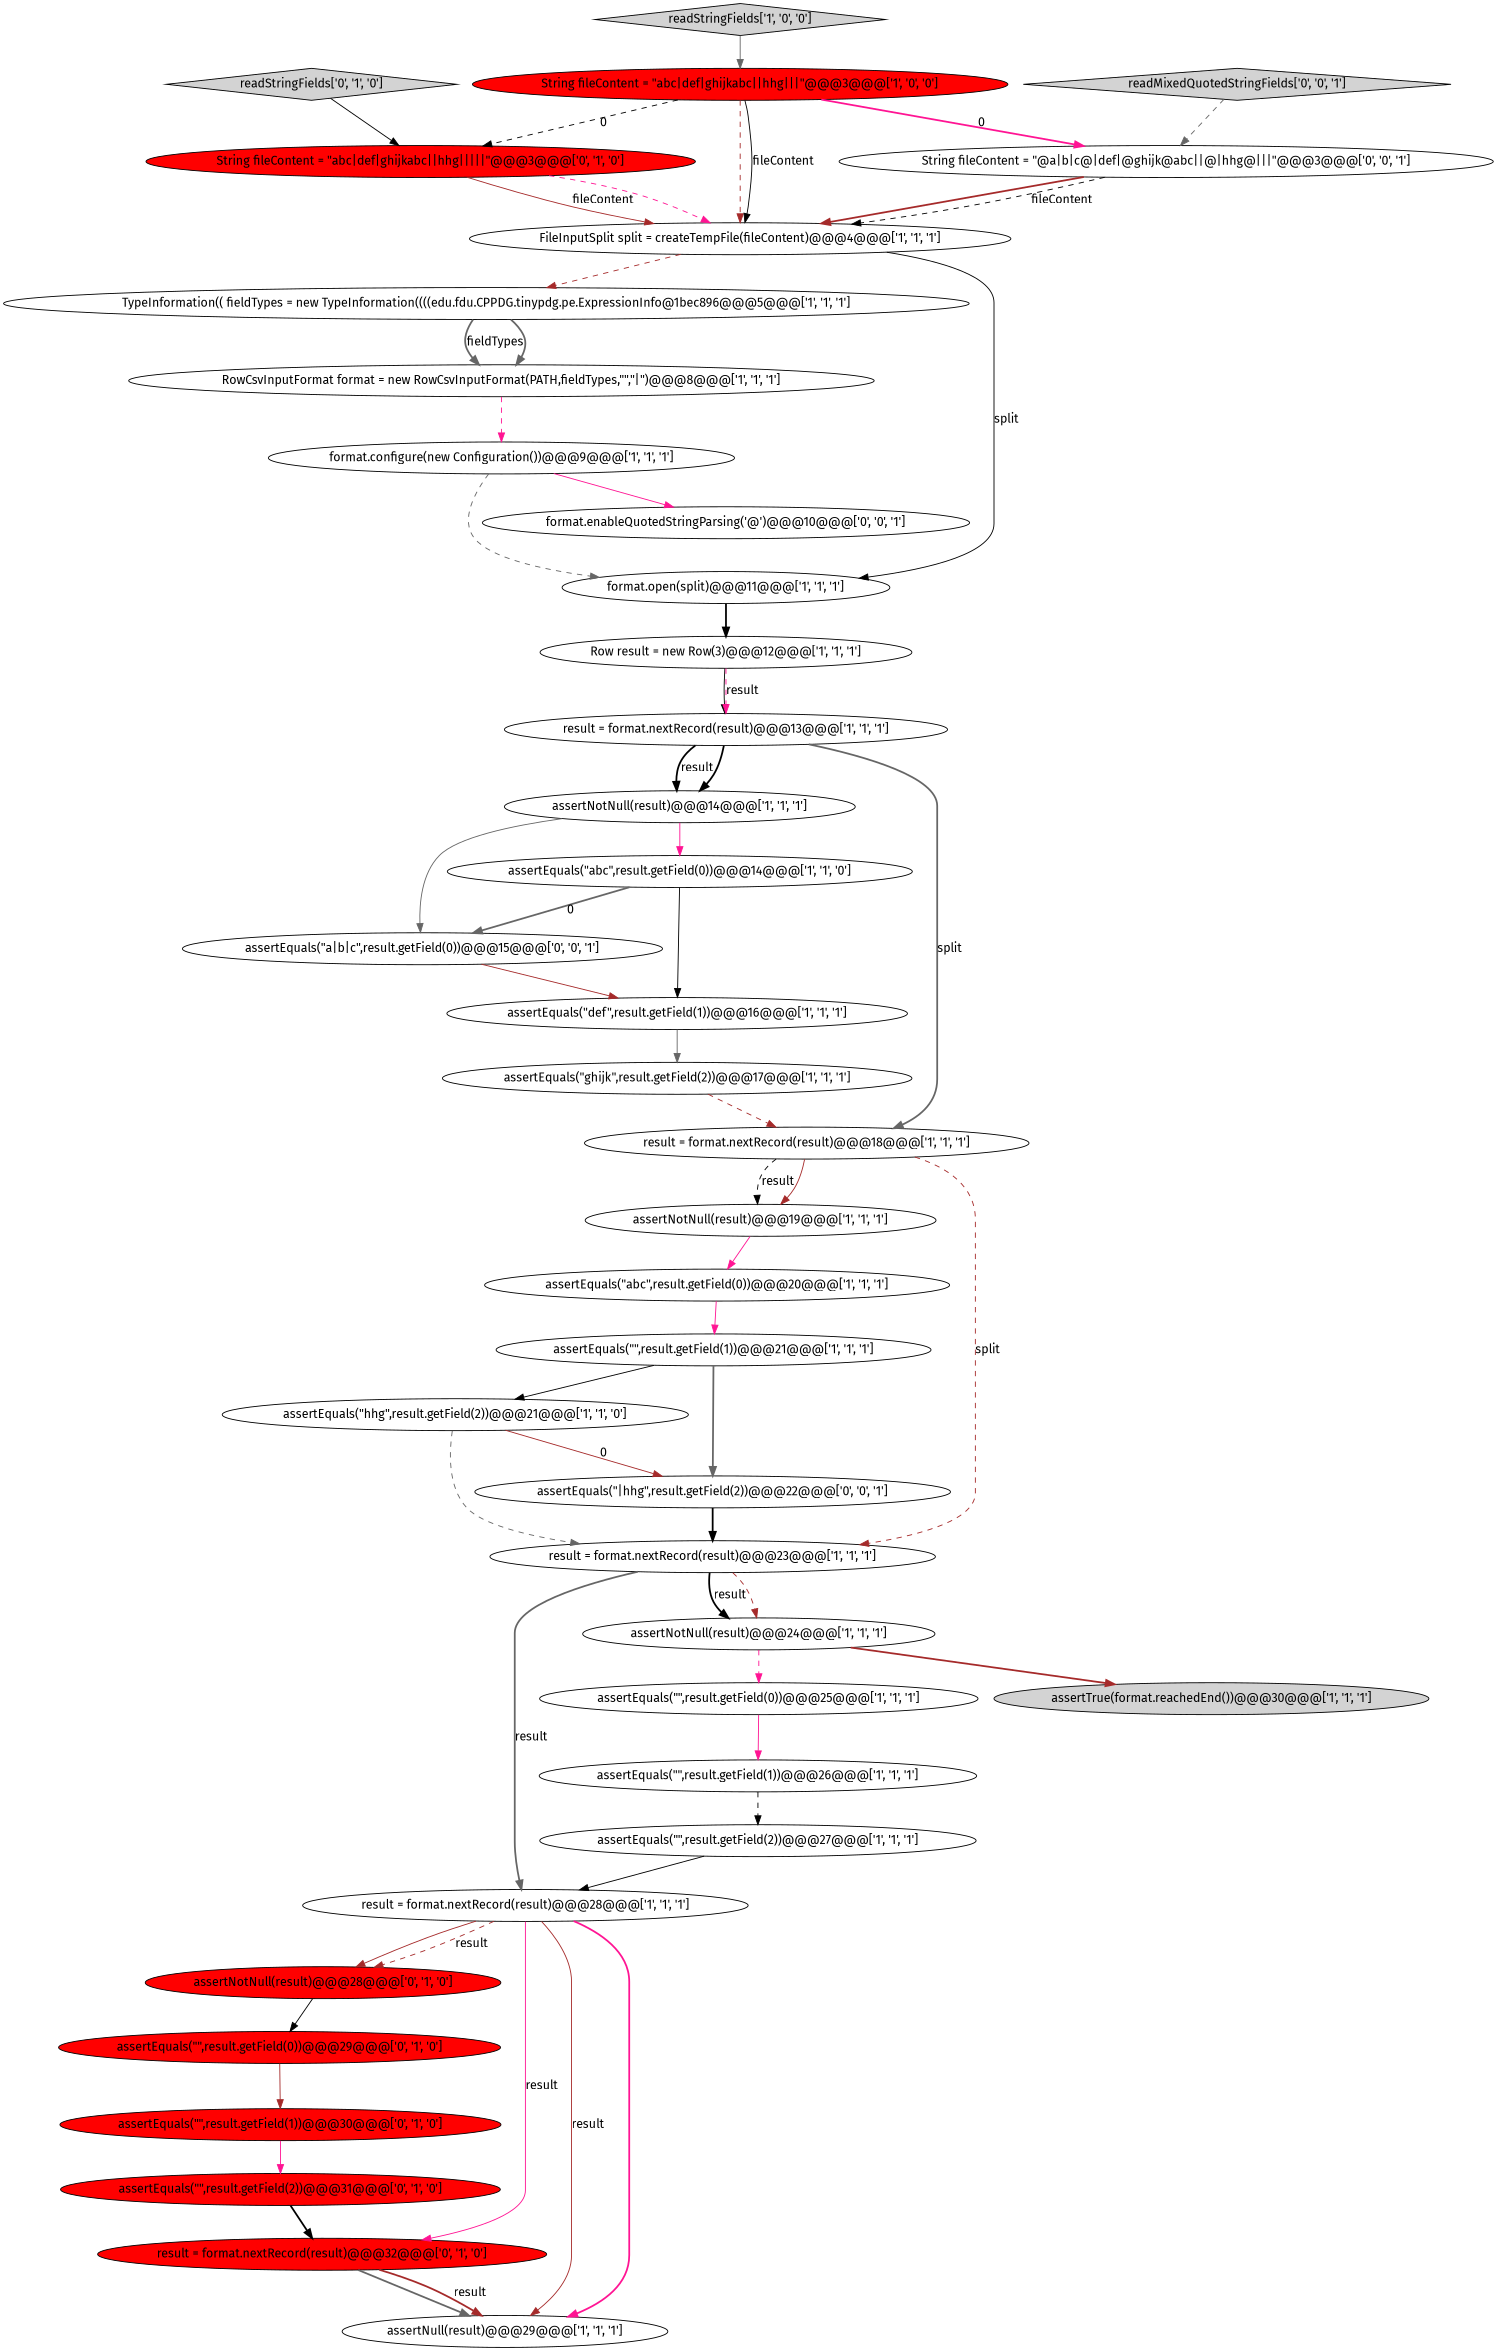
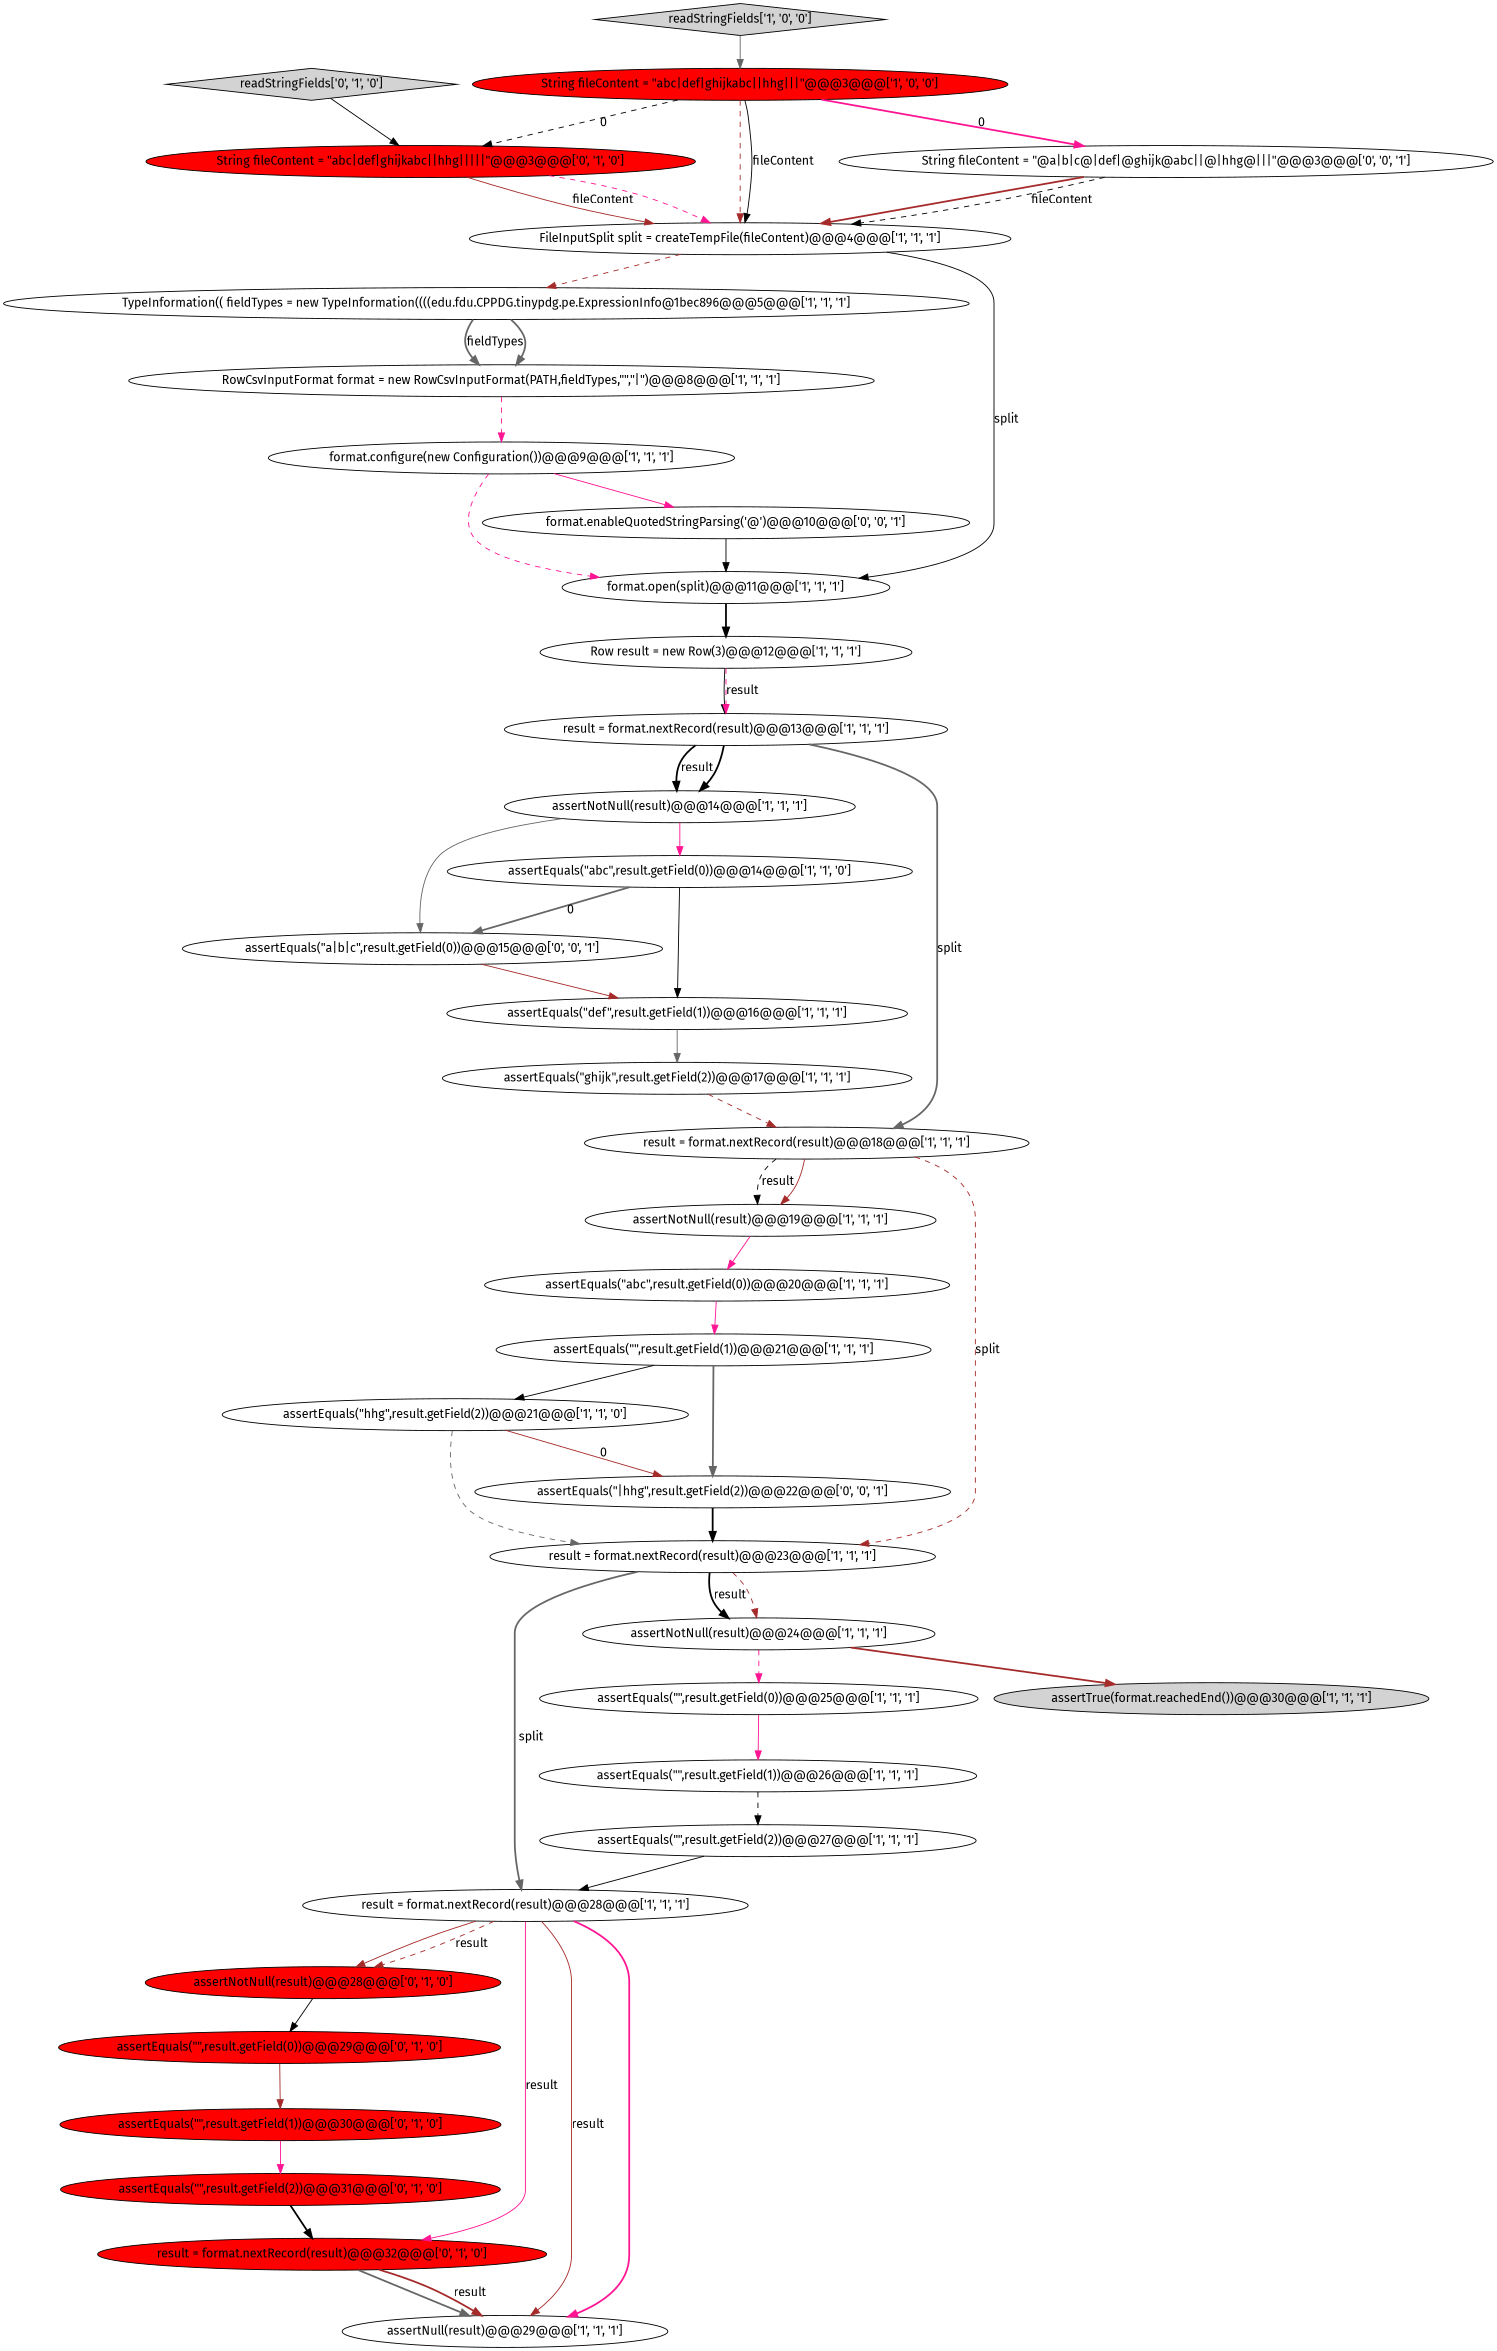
  digraph {
    fontname="Fira Sans"
    node [fillcolor=white fontname="Fira Sans" shape=ellipse style=filled]
    edge [color=black fontname="Fira Sans" style=solid]
    n1 [label="TypeInformation(( fieldTypes = new TypeInformation((((edu.fdu.CPPDG.tinypdg.pe.ExpressionInfo@1bec896@@@5@@@['1', '1', '1']"]
    n2 [label="RowCsvInputFormat format = new RowCsvInputFormat(PATH,fieldTypes,\"\",\"|\")@@@8@@@['1', '1', '1']"]
    n3 [label="format.configure(new Configuration())@@@9@@@['1', '1', '1']"]
    n4 [label="format.enableQuotedStringParsing('@')@@@10@@@['0', '0', '1']"]
    n5 [label="format.open(split)@@@11@@@['1', '1', '1']"]
    n6 [label="Row result = new Row(3)@@@12@@@['1', '1', '1']"]
    n7 [label="assertEquals(\"abc\",result.getField(0))@@@20@@@['1', '1', '1']"]
    n8 [label="assertEquals(\"\",result.getField(1))@@@21@@@['1', '1', '1']"]
    n9 [label="assertEquals(\"hhg\",result.getField(2))@@@21@@@['1', '1', '0']"]
    n10 [label="assertEquals(\"|hhg\",result.getField(2))@@@22@@@['0', '0', '1']"]
    n11 [fillcolor=red label="assertEquals(\"\",result.getField(0))@@@29@@@['0', '1', '0']"]
    n12 [fillcolor=red label="assertEquals(\"\",result.getField(1))@@@30@@@['0', '1', '0']"]
    n13 [fillcolor=red label="assertEquals(\"\",result.getField(2))@@@31@@@['0', '1', '0']"]
    n14 [label="assertNotNull(result)@@@24@@@['1', '1', '1']"]
    n15 [label="assertEquals(\"\",result.getField(0))@@@25@@@['1', '1', '1']"]
    n16 [fillcolor=lightgray label="assertTrue(format.reachedEnd())@@@30@@@['1', '1', '1']"]
    n17 [label="assertEquals(\"\",result.getField(1))@@@26@@@['1', '1', '1']"]
    n18 [label="assertEquals(\"ghijk\",result.getField(2))@@@17@@@['1', '1', '1']"]
    n19 [label="result = format.nextRecord(result)@@@18@@@['1', '1', '1']"]
    n20 [label="result = format.nextRecord(result)@@@23@@@['1', '1', '1']"]
    n21 [label="assertNotNull(result)@@@19@@@['1', '1', '1']"]
    n22 [fillcolor=red label="String fileContent = \"abc|def|ghijkabc||hhg|||||\"@@@3@@@['0', '1', '0']"]
    n23 [label="FileInputSplit split = createTempFile(fileContent)@@@4@@@['1', '1', '1']"]
    n24 [fillcolor=red label="String fileContent = \"abc|def|ghijkabc||hhg|||\"@@@3@@@['1', '0', '0']"]
    n25 [label="String fileContent = \"@a|b|c@|def|@ghijk@abc||@|hhg@|||\"@@@3@@@['0', '0', '1']"]
    n26 [fillcolor=red label="result = format.nextRecord(result)@@@32@@@['0', '1', '0']"]
    n27 [label="assertEquals(\"\",result.getField(2))@@@27@@@['1', '1', '1']"]
    n28 [label="result = format.nextRecord(result)@@@28@@@['1', '1', '1']"]
    n29 [label="assertNull(result)@@@29@@@['1', '1', '1']"]
    n30 [fillcolor=red label="assertNotNull(result)@@@28@@@['0', '1', '0']"]
    n31 [label="result = format.nextRecord(result)@@@13@@@['1', '1', '1']"]
    n32 [label="assertNotNull(result)@@@14@@@['1', '1', '1']"]
    n33 [label="assertEquals(\"a|b|c\",result.getField(0))@@@15@@@['0', '0', '1']"]
    n34 [label="assertEquals(\"abc\",result.getField(0))@@@14@@@['1', '1', '0']"]
    n35 [fillcolor=lightgray label="readStringFields['0', '1', '0']" shape=diamond]
    n36 [label="assertEquals(\"def\",result.getField(1))@@@16@@@['1', '1', '1']"]
    n37 [fillcolor=lightgray label="readStringFields['1', '0', '0']" shape=diamond]
-   n38 [fillcolor=lightgray label="readMixedQuotedStringFields['0', '0', '1']" shape=diamond]
    n1 -> n2 [color=gray40 label=fieldTypes style=bold]
    n1 -> n2 [color=gray40 style=bold]
    n2 -> n3 [color=deeppink style=dashed]
    n3 -> n4 [color=deeppink]
-   n3 -> n5 [color=gray40 style=dashed]
+   n3 -> n5 [color=deeppink style=dashed]
+   n4 -> n5
    n5 -> n6 [style=bold]
    n6 -> n31
    n6 -> n31 [color=deeppink label=result style=dashed]
    n7 -> n8 [color=deeppink]
    n8 -> n9
    n8 -> n10 [color=gray40 style=bold]
    n9 -> n10 [color=brown label=0]
    n9 -> n20 [color=gray40 style=dashed]
    n10 -> n20 [style=bold]
    n11 -> n12 [color=brown]
    n12 -> n13 [color=deeppink]
    n13 -> n26 [style=bold]
    n14 -> n15 [color=deeppink style=dashed]
    n14 -> n16 [color=brown style=bold]
    n15 -> n17 [color=deeppink]
    n17 -> n27 [style=dashed]
    n18 -> n19 [color=brown style=dashed]
    n19 -> n20 [color=brown label=split style=dashed]
    n19 -> n21 [label=result style=dashed]
    n19 -> n21 [color=brown]
    n20 -> n14 [label=result style=bold]
    n20 -> n14 [color=brown style=dashed]
-   n20 -> n28 [color=gray40 label=result style=bold]
+   n20 -> n28 [color=gray40 label=split style=bold]
    n21 -> n7 [color=deeppink]
    n22 -> n23 [color=brown label=fileContent]
    n22 -> n23 [color=deeppink style=dashed]
    n23 -> n1 [color=brown style=dashed]
    n23 -> n5 [label=split]
    n24 -> n22 [label=0 style=dashed]
    n24 -> n23 [color=brown style=dashed]
    n24 -> n23 [label=fileContent]
    n24 -> n25 [color=deeppink label=0 style=bold]
    n25 -> n23 [color=brown style=bold]
    n25 -> n23 [label=fileContent style=dashed]
    n26 -> n29 [color=gray40 style=bold]
    n26 -> n29 [color=brown label=result style=bold]
    n27 -> n28
    n28 -> n26 [color=deeppink label=result]
    n28 -> n29 [color=brown label=result]
    n28 -> n29 [color=deeppink style=bold]
    n28 -> n30 [color=brown]
    n28 -> n30 [color=brown label=result style=dashed]
    n30 -> n11
    n31 -> n19 [color=gray40 label=split style=bold]
    n31 -> n32 [label=result style=bold]
    n31 -> n32 [style=bold]
    n32 -> n33 [color=gray40]
    n32 -> n34 [color=deeppink]
    n33 -> n36 [color=brown]
    n34 -> n33 [color=gray40 label=0 style=bold]
    n34 -> n36
    n35 -> n22
    n36 -> n18 [color=gray40]
    n37 -> n24 [color=gray40]
-   n38 -> n25 [color=gray40 style=dashed]
  }
